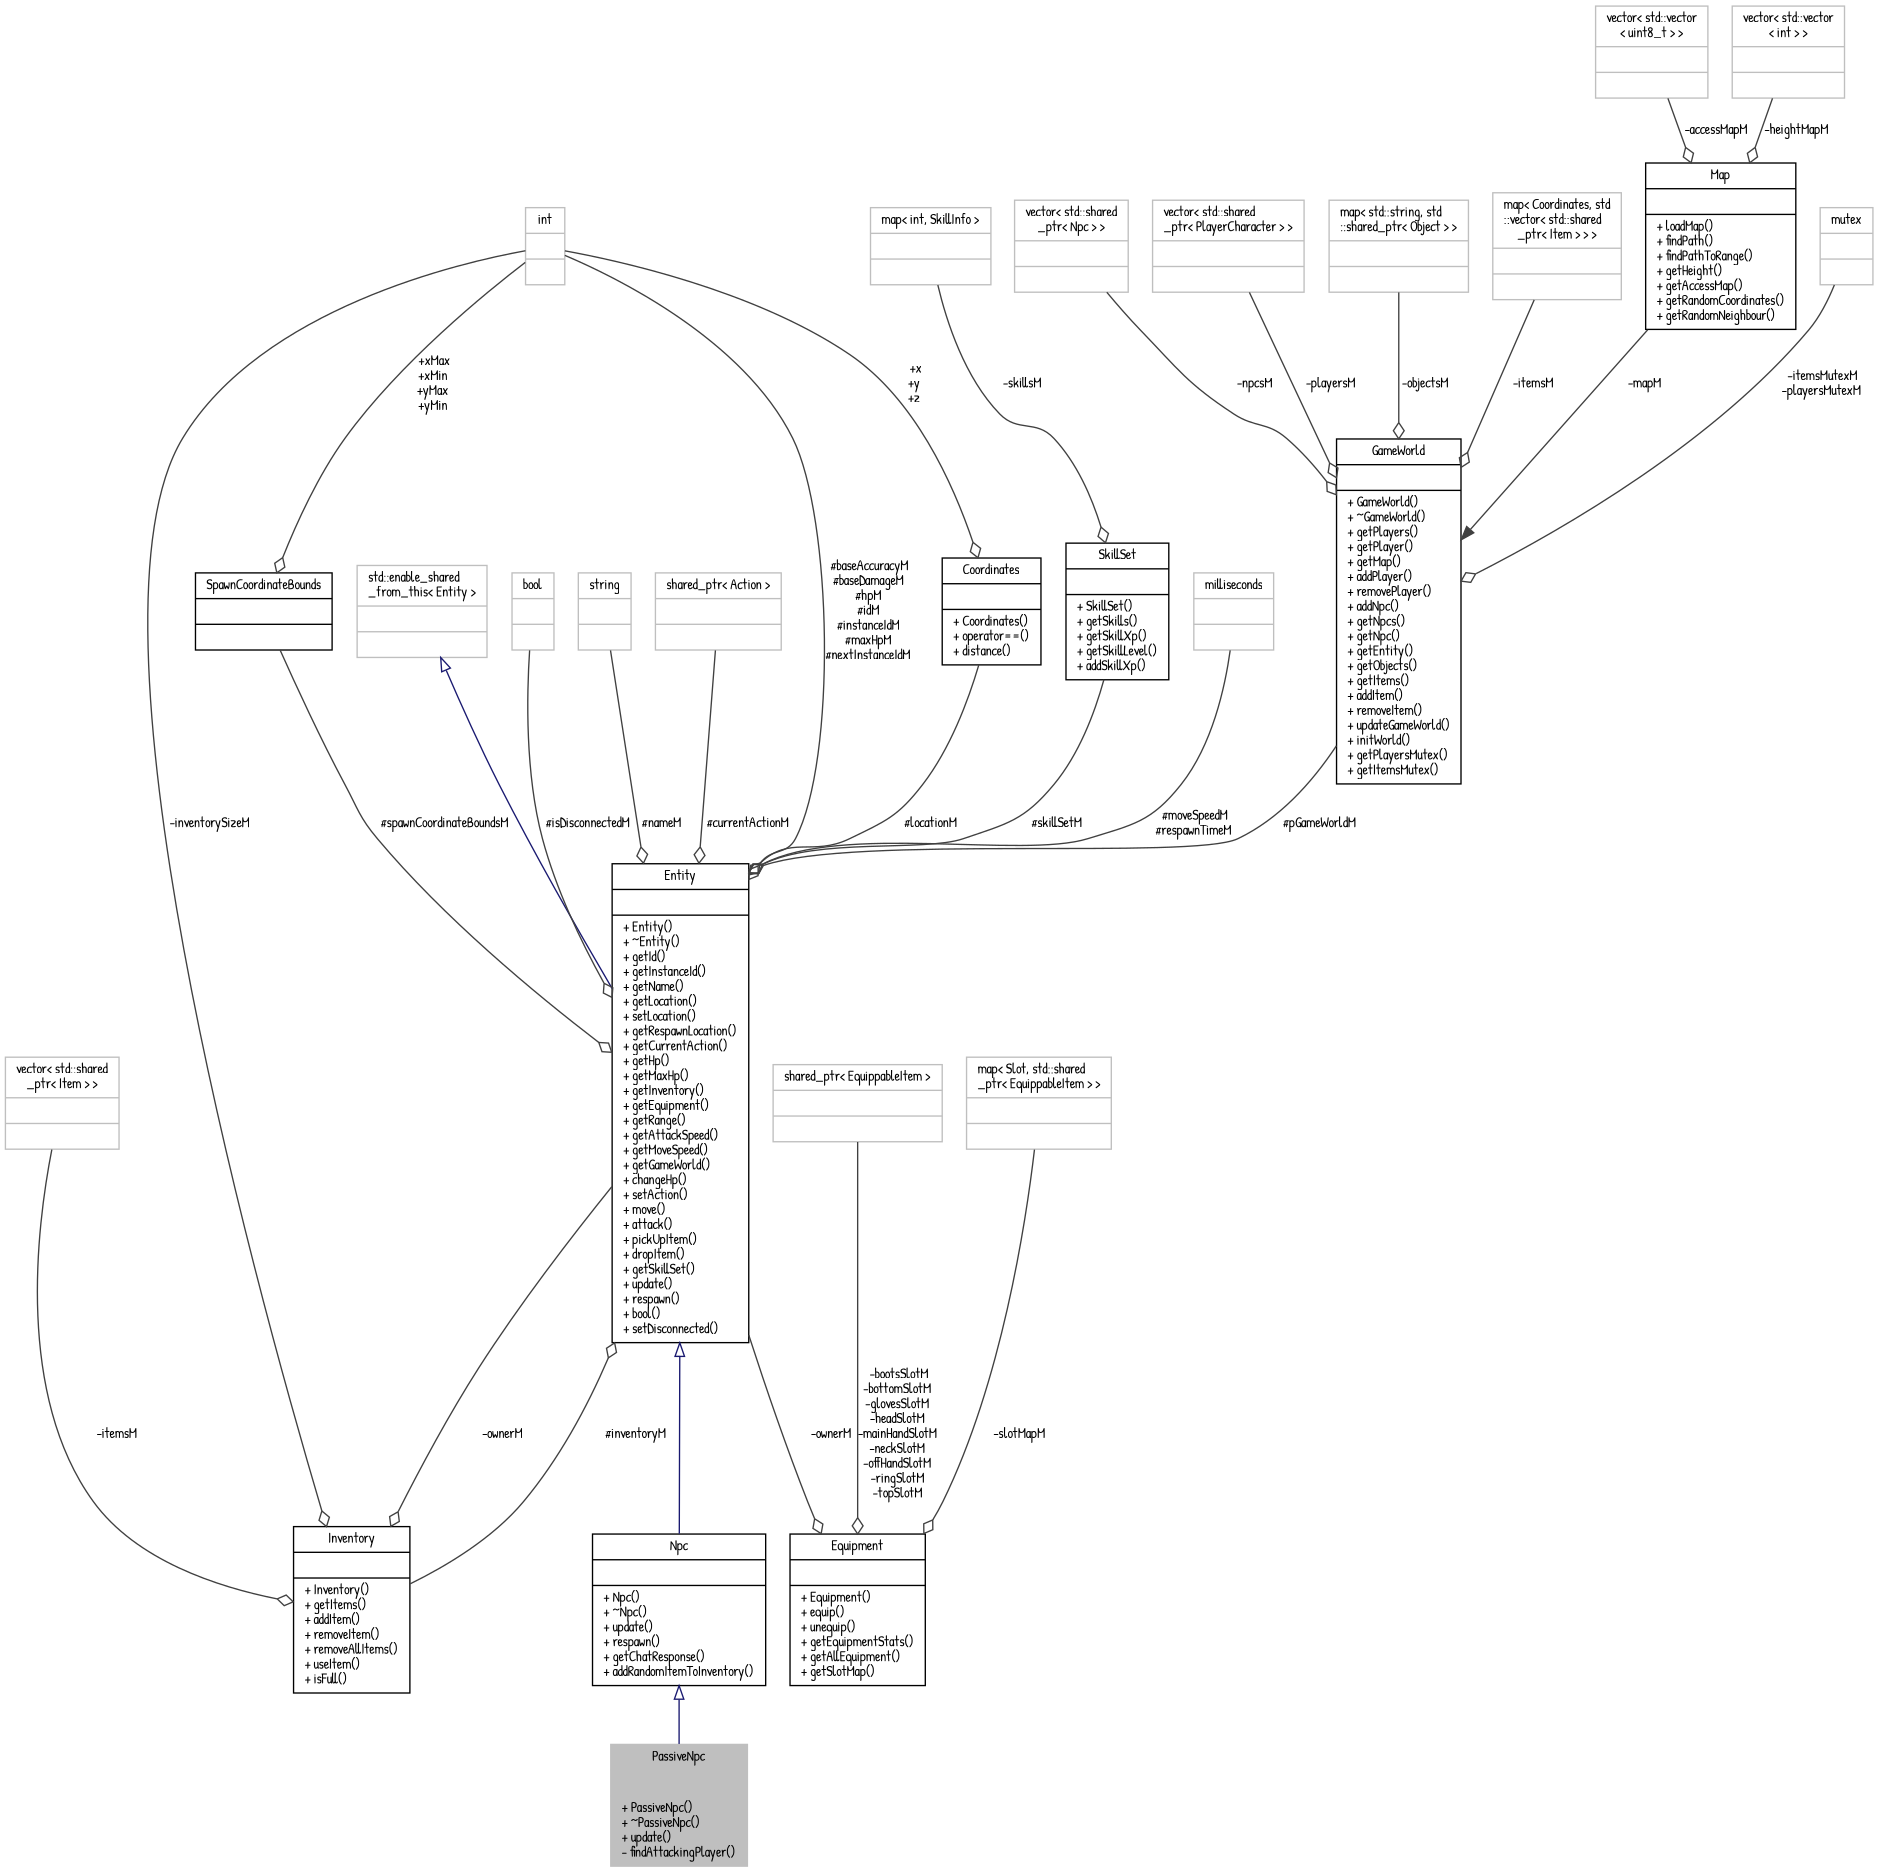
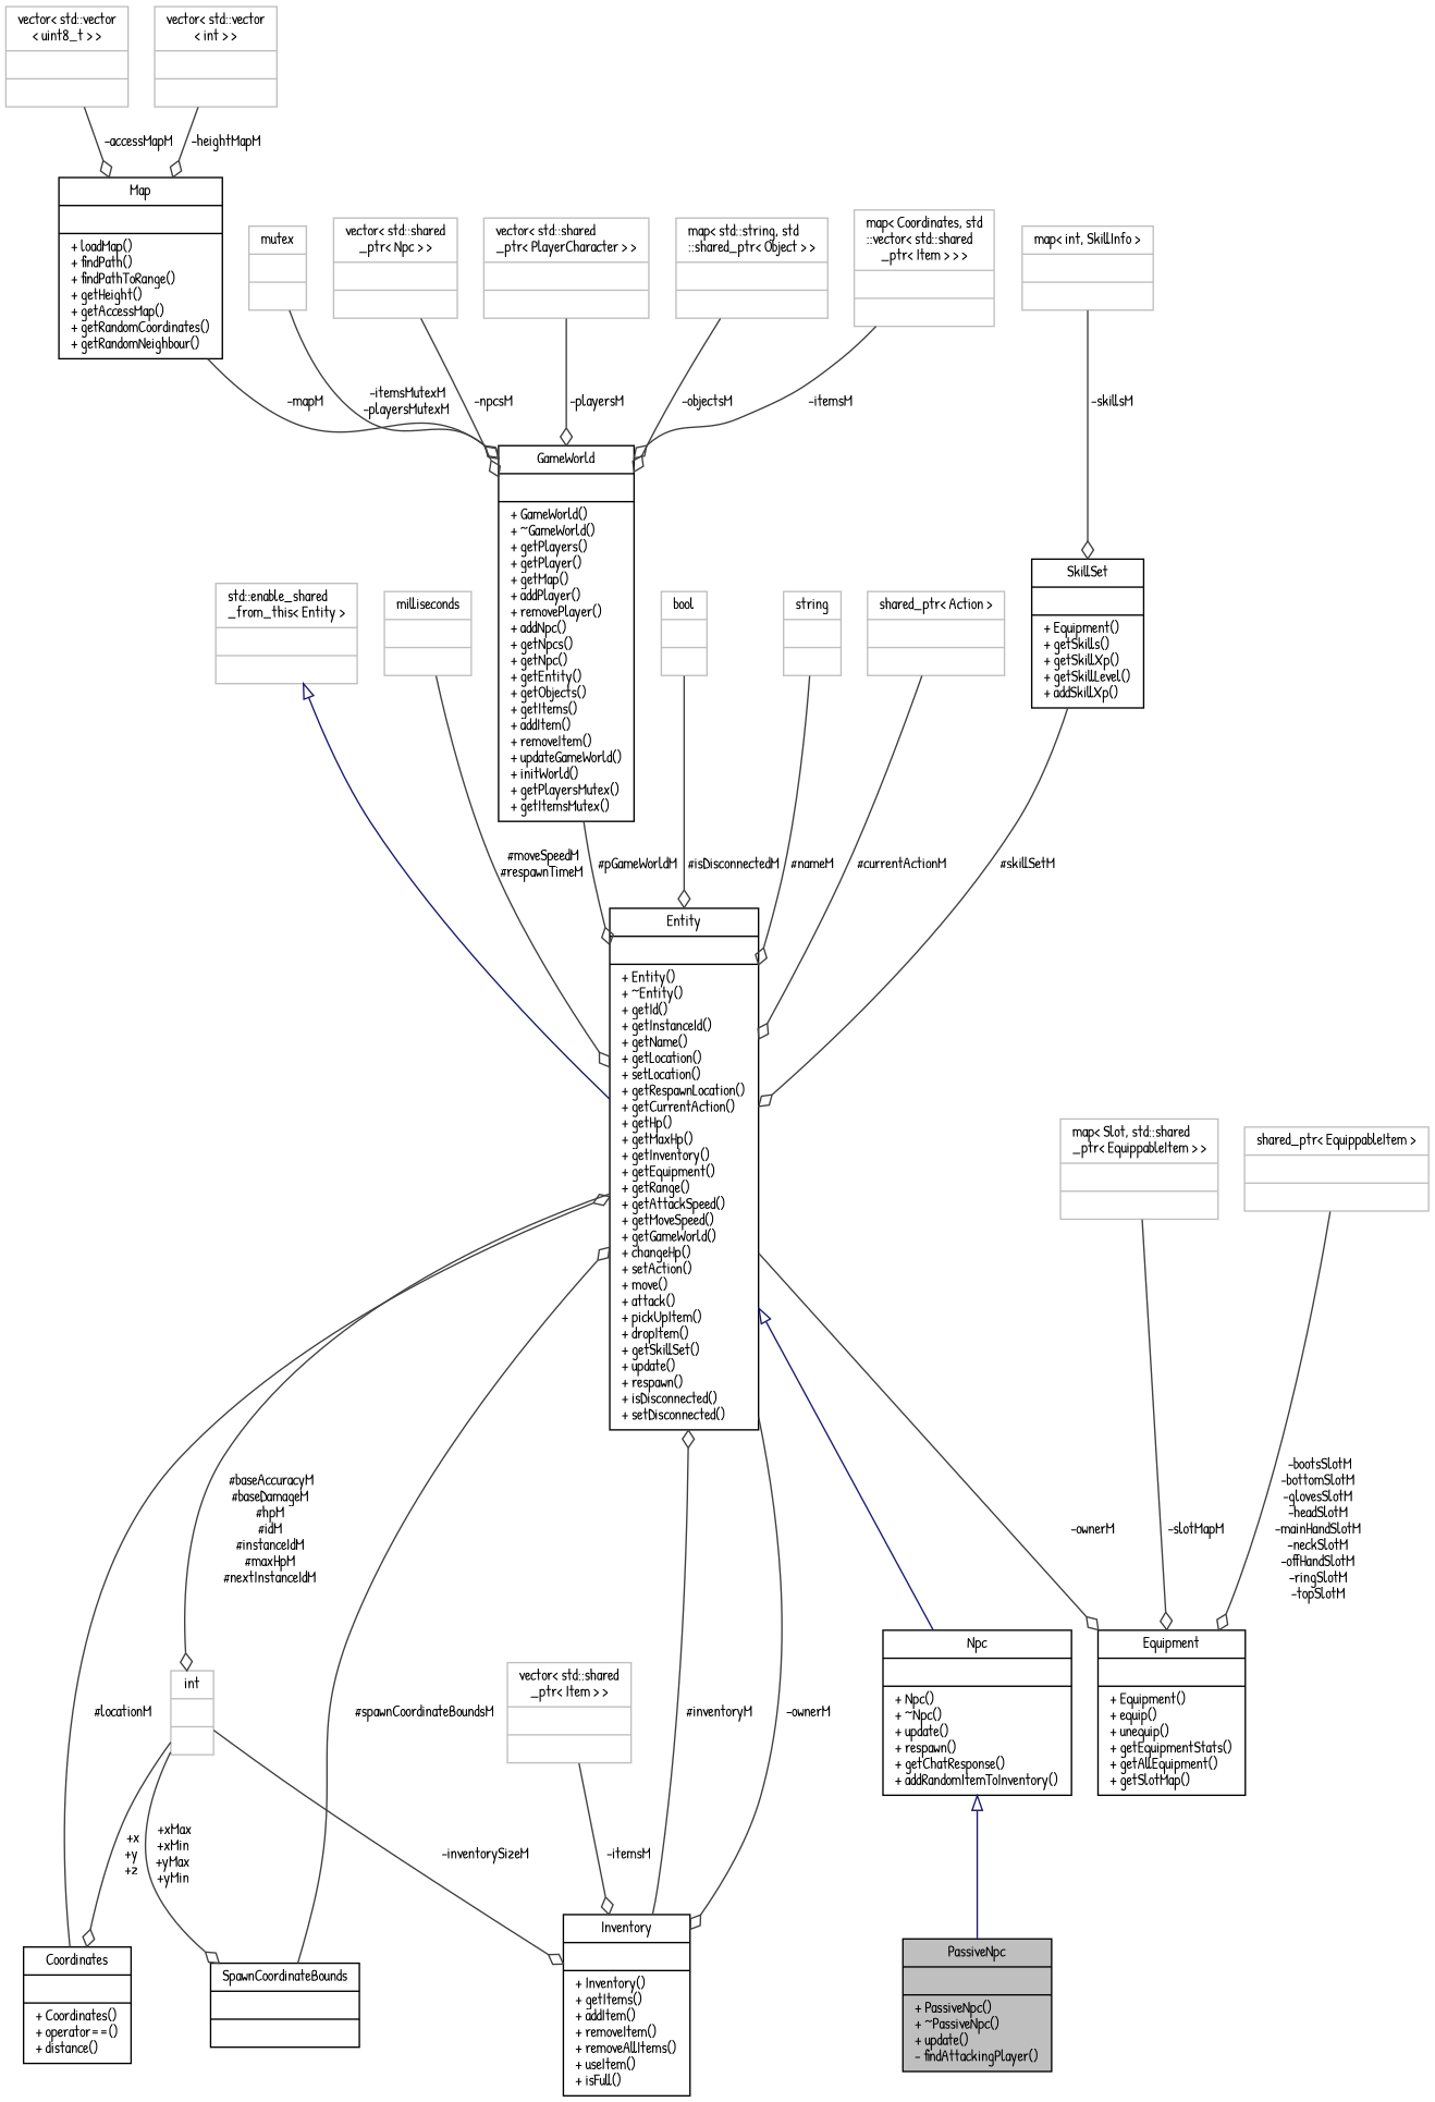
  digraph {
    fontname="Patrick Hand"
    node [color=grey75 fillcolor=white fontname="Patrick Hand" fontsize=10 shape=record style=filled]
    edge [color=grey25 fontname="Patrick Hand" fontsize=10 labelfontname=Helvetica labelfontsize=10 style=solid arrowhead=odiamond]
-   n1 [fillcolor=grey75 fontcolor=black height=0.2 label="{PassiveNpc\n||+ PassiveNpc()\l+ ~PassiveNpc()\l+ update()\l- findAttackingPlayer()\l}" width=0.4]
+   n1 [color=black fillcolor=grey75 fontcolor=black height=0.2 label="{PassiveNpc\n||+ PassiveNpc()\l+ ~PassiveNpc()\l+ update()\l- findAttackingPlayer()\l}" width=0.4]
    n2 [color=black height=0.2 label="{Npc\n||+ Npc()\l+ ~Npc()\l+ update()\l+ respawn()\l+ getChatResponse()\l+ addRandomItemToInventory()\l}" width=0.4]
-   n3 [color=black height=0.2 label="{Entity\n||+ Entity()\l+ ~Entity()\l+ getId()\l+ getInstanceId()\l+ getName()\l+ getLocation()\l+ setLocation()\l+ getRespawnLocation()\l+ getCurrentAction()\l+ getHp()\l+ getMaxHp()\l+ getInventory()\l+ getEquipment()\l+ getRange()\l+ getAttackSpeed()\l+ getMoveSpeed()\l+ getGameWorld()\l+ changeHp()\l+ setAction()\l+ move()\l+ attack()\l+ pickUpItem()\l+ dropItem()\l+ getSkillSet()\l+ update()\l+ respawn()\l+ bool()\l+ setDisconnected()\l}" width=0.4]
+   n3 [color=black height=0.2 label="{Entity\n||+ Entity()\l+ ~Entity()\l+ getId()\l+ getInstanceId()\l+ getName()\l+ getLocation()\l+ setLocation()\l+ getRespawnLocation()\l+ getCurrentAction()\l+ getHp()\l+ getMaxHp()\l+ getInventory()\l+ getEquipment()\l+ getRange()\l+ getAttackSpeed()\l+ getMoveSpeed()\l+ getGameWorld()\l+ changeHp()\l+ setAction()\l+ move()\l+ attack()\l+ pickUpItem()\l+ dropItem()\l+ getSkillSet()\l+ update()\l+ respawn()\l+ isDisconnected()\l+ setDisconnected()\l}" width=0.4]
    n4 [color=black height=0.2 label="{Inventory\n||+ Inventory()\l+ getItems()\l+ addItem()\l+ removeItem()\l+ removeAllItems()\l+ useItem()\l+ isFull()\l}" width=0.4]
    n5 [color=black height=0.2 label="{Equipment\n||+ Equipment()\l+ equip()\l+ unequip()\l+ getEquipmentStats()\l+ getAllEquipment()\l+ getSlotMap()\l}" width=0.4]
    n6 [height=0.2 label="{std::enable_shared\l_from_this\< Entity \>\n||}" width=0.4]
    n7 [height=0.2 label="{milliseconds\n||}" width=0.4]
    n8 [color=black height=0.2 label="{GameWorld\n||+ GameWorld()\l+ ~GameWorld()\l+ getPlayers()\l+ getPlayer()\l+ getMap()\l+ addPlayer()\l+ removePlayer()\l+ addNpc()\l+ getNpcs()\l+ getNpc()\l+ getEntity()\l+ getObjects()\l+ getItems()\l+ addItem()\l+ removeItem()\l+ updateGameWorld()\l+ initWorld()\l+ getPlayersMutex()\l+ getItemsMutex()\l}" width=0.4]
    n9 [height=0.2 label="{map\< Coordinates, std\l::vector\< std::shared\l_ptr\< Item \> \> \>\n||}" width=0.4]
    n10 [color=black height=0.2 label="{Map\n||+ loadMap()\l+ findPath()\l+ findPathToRange()\l+ getHeight()\l+ getAccessMap()\l+ getRandomCoordinates()\l+ getRandomNeighbour()\l}" width=0.4]
    n11 [height=0.2 label="{vector\< std::vector\l\< uint8_t \> \>\n||}" width=0.4]
    n12 [height=0.2 label="{vector\< std::vector\l\< int \> \>\n||}" width=0.4]
    n13 [height=0.2 label="{mutex\n||}" width=0.4]
    n14 [height=0.2 label="{vector\< std::shared\l_ptr\< Npc \> \>\n||}" width=0.4]
    n15 [height=0.2 label="{vector\< std::shared\l_ptr\< PlayerCharacter \> \>\n||}" width=0.4]
    n16 [height=0.2 label="{map\< std::string, std\l::shared_ptr\< Object \> \>\n||}" width=0.4]
    n17 [height=0.2 label="{int\n||}" width=0.4]
    n18 [color=black height=0.2 label="{Coordinates\n||+ Coordinates()\l+ operator==()\l+ distance()\l}" width=0.4]
    n19 [color=black height=0.2 label="{SpawnCoordinateBounds\n||}" width=0.4]
    n20 [height=0.2 label="{vector\< std::shared\l_ptr\< Item \> \>\n||}" width=0.4]
    n21 [height=0.2 label="{bool\n||}" width=0.4]
    n22 [height=0.2 label="{string\n||}" width=0.4]
    n23 [height=0.2 label="{map\< Slot, std::shared\l_ptr\< EquippableItem \> \>\n||}" width=0.4]
    n24 [height=0.2 label="{shared_ptr\< EquippableItem \>\n||}" width=0.4]
    n25 [height=0.2 label="{shared_ptr\< Action \>\n||}" width=0.4]
-   n26 [color=black height=0.2 label="{SkillSet\n||+ SkillSet()\l+ getSkills()\l+ getSkillXp()\l+ getSkillLevel()\l+ addSkillXp()\l}" width=0.4]
+   n26 [color=black height=0.2 label="{SkillSet\n||+ Equipment()\l+ getSkills()\l+ getSkillXp()\l+ getSkillLevel()\l+ addSkillXp()\l}" width=0.4]
    n27 [height=0.2 label="{map\< int, SkillInfo \>\n||}" width=0.4]
    n2 -> n1 [arrowtail=onormal color=midnightblue dir=back arrowhead=""]
    n3 -> n2 [arrowtail=onormal color=midnightblue dir=back arrowhead=""]
    n3 -> n4 [label=" -ownerM"]
    n3 -> n5 [label=" -ownerM"]
    n4 -> n3 [label=" #inventoryM"]
    n6 -> n3 [arrowtail=onormal color=midnightblue dir=back arrowhead=""]
    n7 -> n3 [label=" #moveSpeedM\n#respawnTimeM"]
    n8 -> n3 [label=" #pGameWorldM"]
    n9 -> n8 [label=" -itemsM"]
-   n10 -> n8 [arrowhead=normal label=" -mapM"]
+   n10 -> n8 [label=" -mapM"]
    n11 -> n10 [label=" -accessMapM"]
    n12 -> n10 [label=" -heightMapM"]
    n13 -> n8 [label=" -itemsMutexM\n-playersMutexM"]
    n14 -> n8 [label=" -npcsM"]
    n15 -> n8 [label=" -playersM"]
    n16 -> n8 [label=" -objectsM"]
-   n17 -> n3 [label=" #baseAccuracyM\n#baseDamageM\n#hpM\n#idM\n#instanceIdM\n#maxHpM\n#nextInstanceIdM"]
+   n3 -> n17 [label=" #baseAccuracyM\n#baseDamageM\n#hpM\n#idM\n#instanceIdM\n#maxHpM\n#nextInstanceIdM"]
    n17 -> n4 [label=" -inventorySizeM"]
    n17 -> n18 [label=" +x\n+y\n+z"]
    n17 -> n19 [label=" +xMax\n+xMin\n+yMax\n+yMin"]
    n18 -> n3 [label=" #locationM"]
    n19 -> n3 [label=" #spawnCoordinateBoundsM"]
    n20 -> n4 [label=" -itemsM"]
    n21 -> n3 [label=" #isDisconnectedM"]
    n22 -> n3 [label=" #nameM"]
    n23 -> n5 [label=" -slotMapM"]
    n24 -> n5 [label=" -bootsSlotM\n-bottomSlotM\n-glovesSlotM\n-headSlotM\n-mainHandSlotM\n-neckSlotM\n-offHandSlotM\n-ringSlotM\n-topSlotM"]
    n25 -> n3 [label=" #currentActionM"]
    n26 -> n3 [label=" #skillSetM"]
    n27 -> n26 [label=" -skillsM"]
  }
